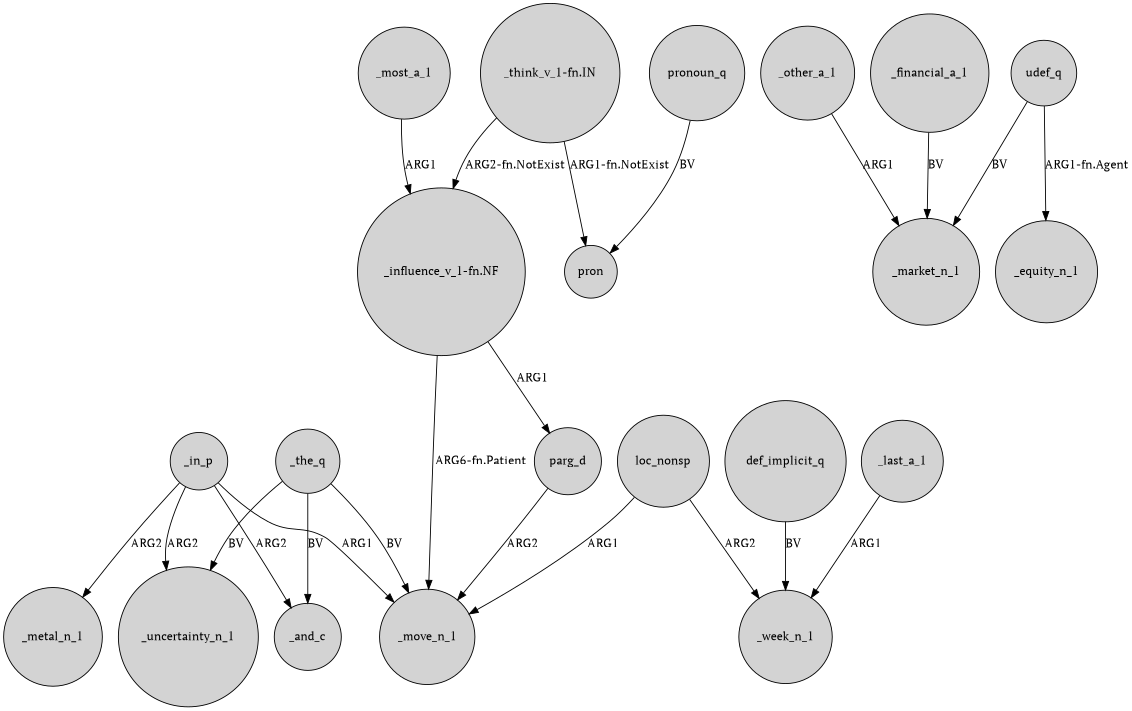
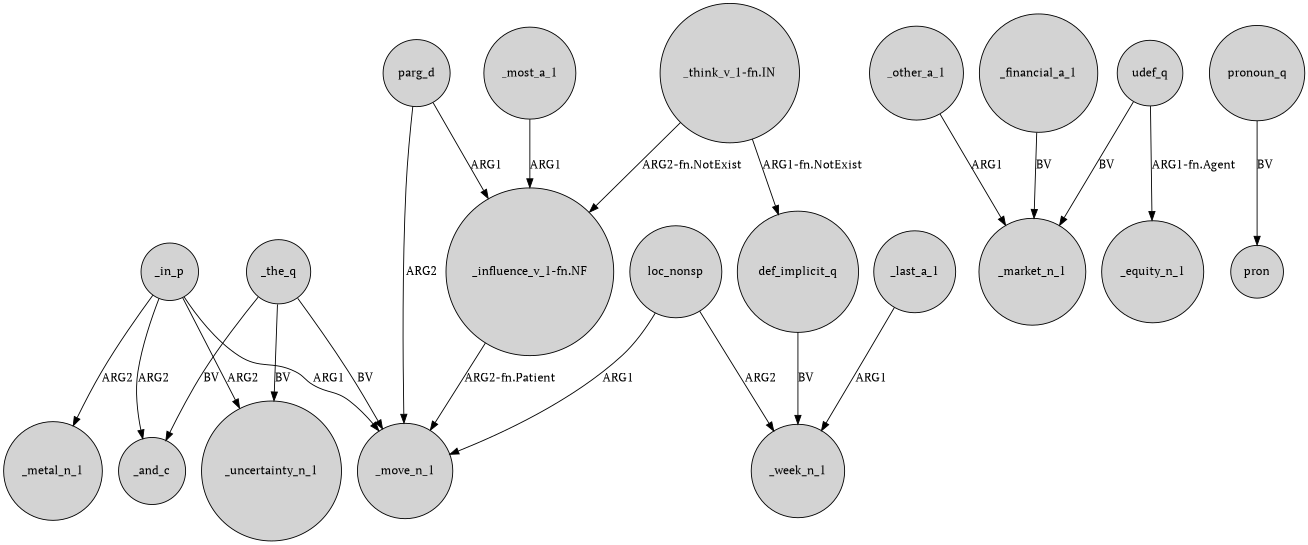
  digraph {
    fontname="PT Serif"
    node [fontname="PT Serif" shape=circle style=filled]
    edge [fontname="PT Serif"]
    _in_p
    _move_n_1
    _and_c
    _uncertainty_n_1
    _metal_n_1
    _the_q
    _other_a_1
    _market_n_1
    def_implicit_q
    _week_n_1
    "_think_v_1-fn.IN"
    pron
    "_influence_v_1-fn.NF"
    _most_a_1
    udef_q
    _equity_n_1
    loc_nonsp
    pronoun_q
    _financial_a_1
    _last_a_1
    parg_d
    _in_p -> _move_n_1 [label=ARG1]
    _in_p -> _and_c [label=ARG2]
    _in_p -> _uncertainty_n_1 [label=ARG2]
    _in_p -> _metal_n_1 [label=ARG2]
    _the_q -> _move_n_1 [label=BV]
    _the_q -> _and_c [label=BV]
    _the_q -> _uncertainty_n_1 [label=BV]
    _other_a_1 -> _market_n_1 [label=ARG1]
    def_implicit_q -> _week_n_1 [label=BV]
-   "_think_v_1-fn.IN" -> pron [label="ARG1-fn.NotExist"]
+   "_think_v_1-fn.IN" -> def_implicit_q [label="ARG1-fn.NotExist"]
    "_think_v_1-fn.IN" -> "_influence_v_1-fn.NF" [label="ARG2-fn.NotExist"]
-   "_influence_v_1-fn.NF" -> _move_n_1 [label="ARG6-fn.Patient"]
+   "_influence_v_1-fn.NF" -> _move_n_1 [label="ARG2-fn.Patient"]
    _most_a_1 -> "_influence_v_1-fn.NF" [label=ARG1]
    udef_q -> _market_n_1 [label=BV]
    udef_q -> _equity_n_1 [label="ARG1-fn.Agent"]
    loc_nonsp -> _move_n_1 [label=ARG1]
    loc_nonsp -> _week_n_1 [label=ARG2]
    pronoun_q -> pron [label=BV]
    _financial_a_1 -> _market_n_1 [label=BV]
    _last_a_1 -> _week_n_1 [label=ARG1]
    parg_d -> _move_n_1 [label=ARG2]
-   "_influence_v_1-fn.NF" -> parg_d [label=ARG1]
+   parg_d -> "_influence_v_1-fn.NF" [label=ARG1]
  }
